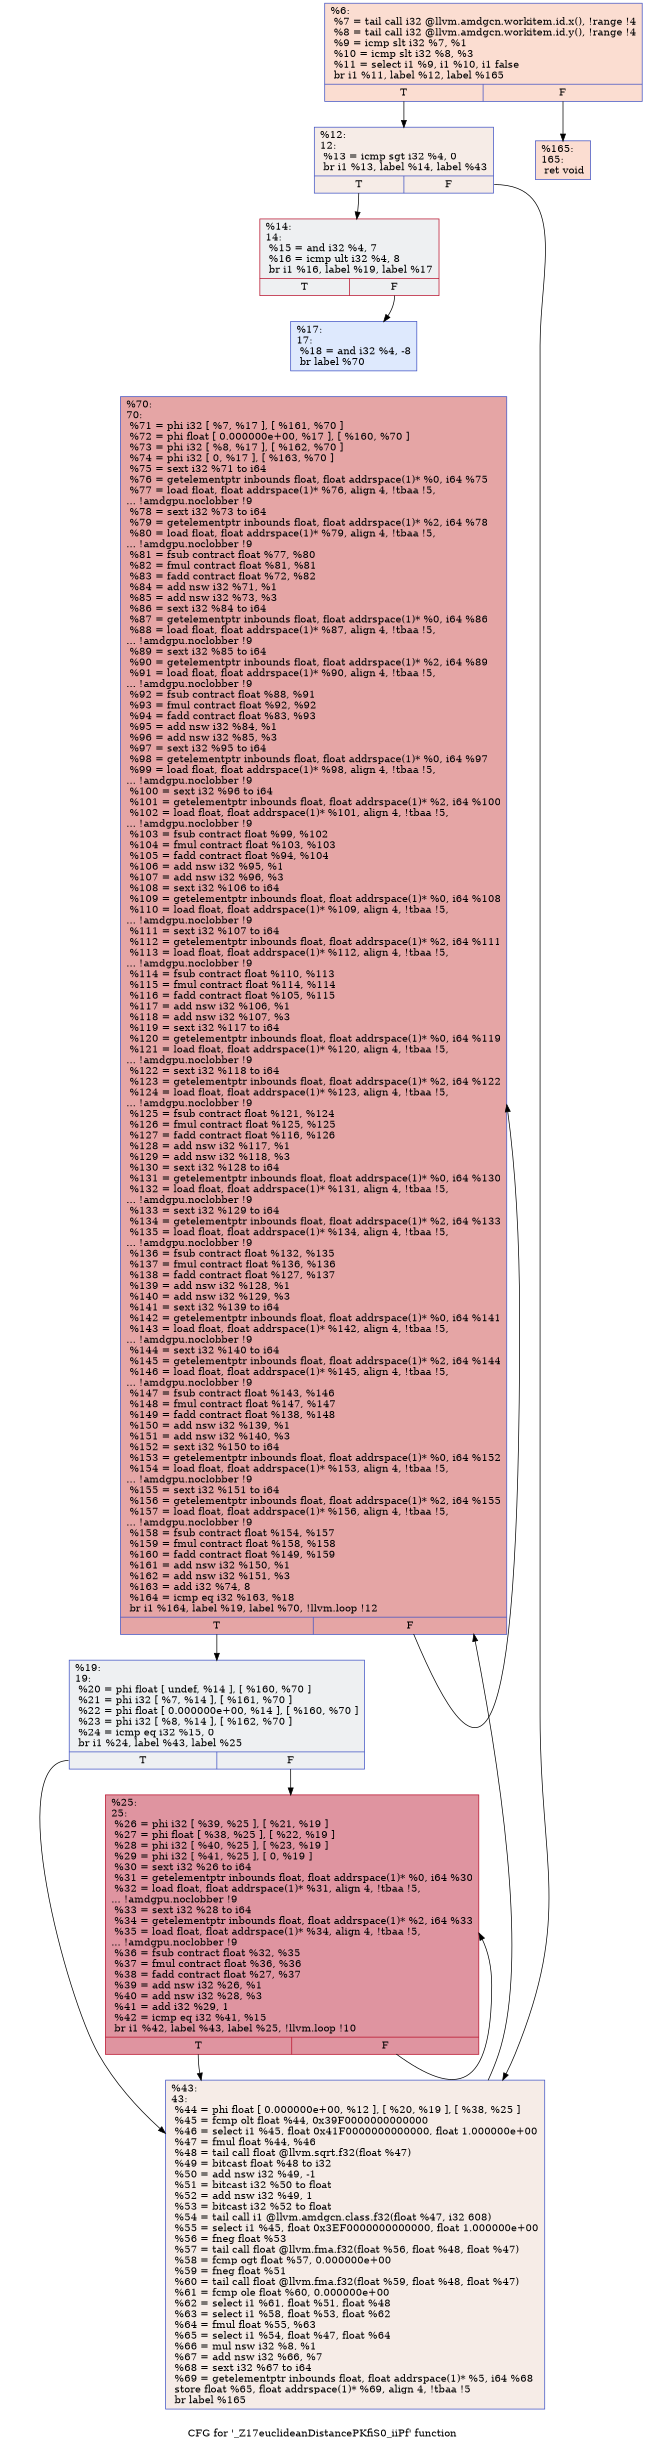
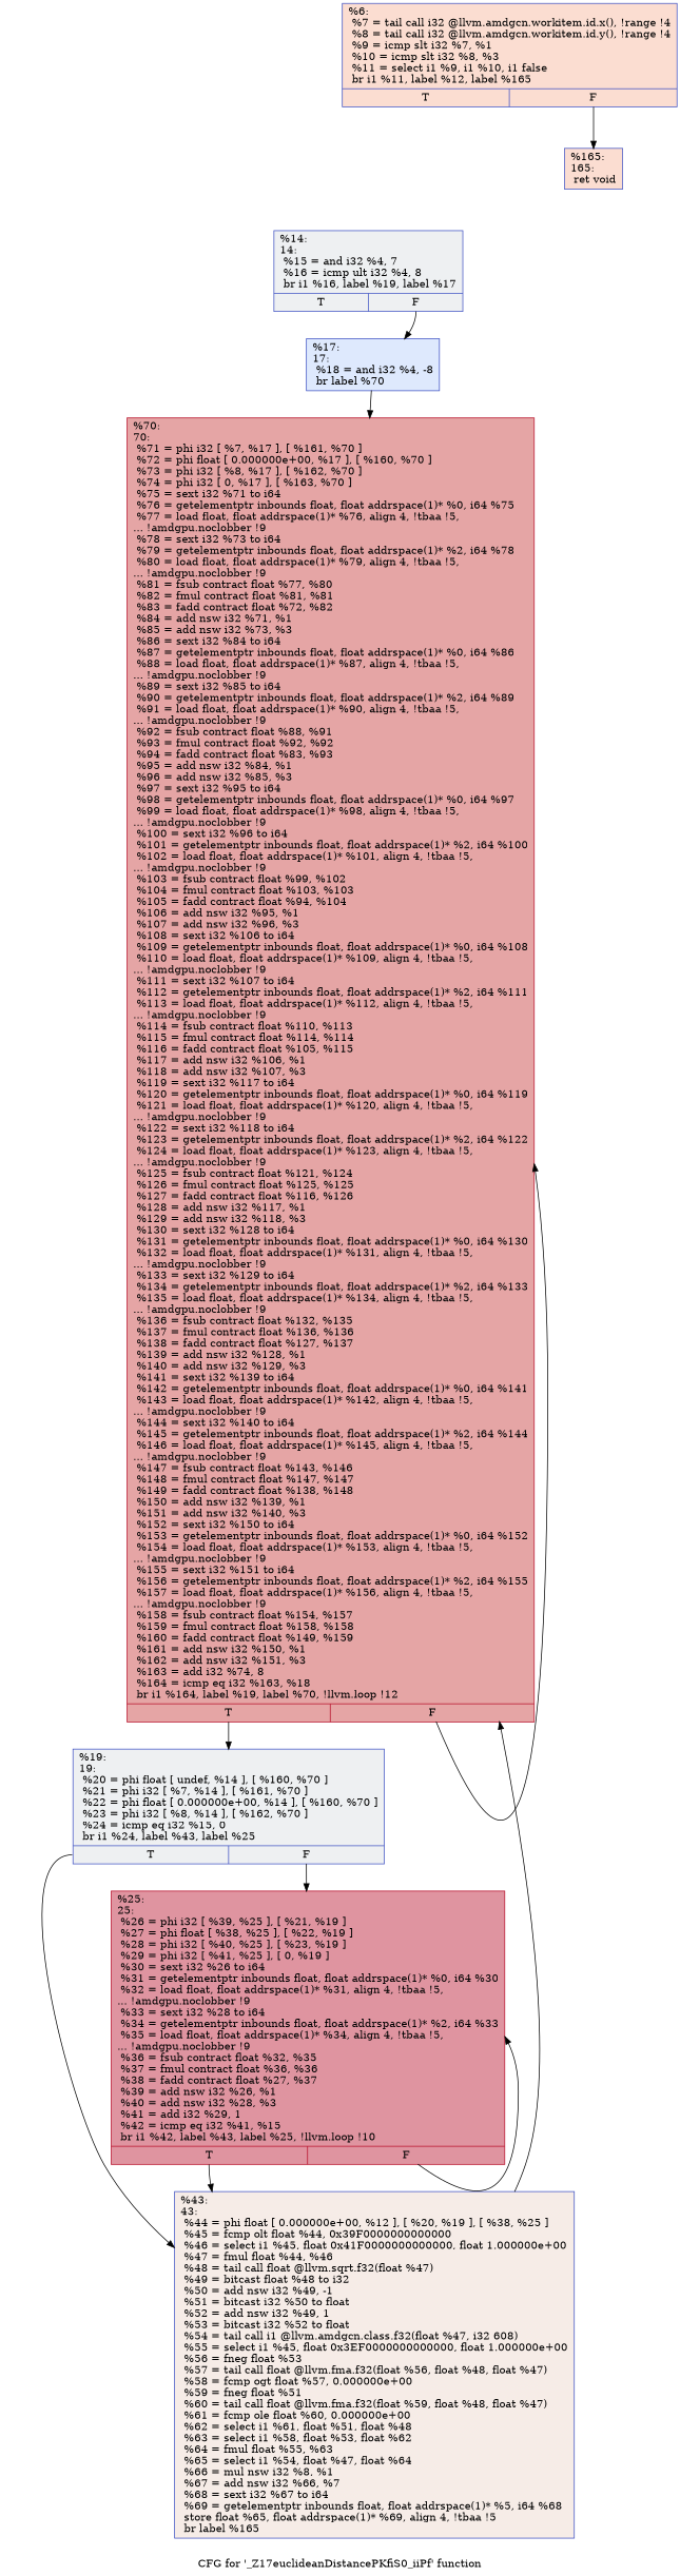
  digraph {
    label="CFG for '_Z17euclideanDistancePKfiS0_iiPf' function"
    node [color="#3d50c3ff" fillcolor="#f7b39670" shape=record style=filled]
    edge [tailport=s0]
    n1 [label="{%6:\l  %7 = tail call i32 @llvm.amdgcn.workitem.id.x(), !range !4\l  %8 = tail call i32 @llvm.amdgcn.workitem.id.y(), !range !4\l  %9 = icmp slt i32 %7, %1\l  %10 = icmp slt i32 %8, %3\l  %11 = select i1 %9, i1 %10, i1 false\l  br i1 %11, label %12, label %165\l|{<s0>T|<s1>F}}"]
-   n2 [fillcolor="#ead5c970" label="{%12:\l12:                                               \l  %13 = icmp sgt i32 %4, 0\l  br i1 %13, label %14, label %43\l|{<s0>T|<s1>F}}"]
    n3 [label="{%165:\l165:                                              \l  ret void\l}"]
-   n4 [color="#b70d28ff" fillcolor="#d9dce170" label="{%14:\l14:                                               \l  %15 = and i32 %4, 7\l  %16 = icmp ult i32 %4, 8\l  br i1 %16, label %19, label %17\l|{<s0>T|<s1>F}}"]
+   n4 [fillcolor="#d9dce170" label="{%14:\l14:                                               \l  %15 = and i32 %4, 7\l  %16 = icmp ult i32 %4, 8\l  br i1 %16, label %19, label %17\l|{<s0>T|<s1>F}}"]
    n5 [fillcolor="#ead5c970" label="{%43:\l43:                                               \l  %44 = phi float [ 0.000000e+00, %12 ], [ %20, %19 ], [ %38, %25 ]\l  %45 = fcmp olt float %44, 0x39F0000000000000\l  %46 = select i1 %45, float 0x41F0000000000000, float 1.000000e+00\l  %47 = fmul float %44, %46\l  %48 = tail call float @llvm.sqrt.f32(float %47)\l  %49 = bitcast float %48 to i32\l  %50 = add nsw i32 %49, -1\l  %51 = bitcast i32 %50 to float\l  %52 = add nsw i32 %49, 1\l  %53 = bitcast i32 %52 to float\l  %54 = tail call i1 @llvm.amdgcn.class.f32(float %47, i32 608)\l  %55 = select i1 %45, float 0x3EF0000000000000, float 1.000000e+00\l  %56 = fneg float %53\l  %57 = tail call float @llvm.fma.f32(float %56, float %48, float %47)\l  %58 = fcmp ogt float %57, 0.000000e+00\l  %59 = fneg float %51\l  %60 = tail call float @llvm.fma.f32(float %59, float %48, float %47)\l  %61 = fcmp ole float %60, 0.000000e+00\l  %62 = select i1 %61, float %51, float %48\l  %63 = select i1 %58, float %53, float %62\l  %64 = fmul float %55, %63\l  %65 = select i1 %54, float %47, float %64\l  %66 = mul nsw i32 %8, %1\l  %67 = add nsw i32 %66, %7\l  %68 = sext i32 %67 to i64\l  %69 = getelementptr inbounds float, float addrspace(1)* %5, i64 %68\l  store float %65, float addrspace(1)* %69, align 4, !tbaa !5\l  br label %165\l}"]
    n6 [fillcolor="#b5cdfa70" label="{%17:\l17:                                               \l  %18 = and i32 %4, -8\l  br label %70\l}"]
-   n7 [fillcolor="#c5333470" label="{%70:\l70:                                               \l  %71 = phi i32 [ %7, %17 ], [ %161, %70 ]\l  %72 = phi float [ 0.000000e+00, %17 ], [ %160, %70 ]\l  %73 = phi i32 [ %8, %17 ], [ %162, %70 ]\l  %74 = phi i32 [ 0, %17 ], [ %163, %70 ]\l  %75 = sext i32 %71 to i64\l  %76 = getelementptr inbounds float, float addrspace(1)* %0, i64 %75\l  %77 = load float, float addrspace(1)* %76, align 4, !tbaa !5,\l... !amdgpu.noclobber !9\l  %78 = sext i32 %73 to i64\l  %79 = getelementptr inbounds float, float addrspace(1)* %2, i64 %78\l  %80 = load float, float addrspace(1)* %79, align 4, !tbaa !5,\l... !amdgpu.noclobber !9\l  %81 = fsub contract float %77, %80\l  %82 = fmul contract float %81, %81\l  %83 = fadd contract float %72, %82\l  %84 = add nsw i32 %71, %1\l  %85 = add nsw i32 %73, %3\l  %86 = sext i32 %84 to i64\l  %87 = getelementptr inbounds float, float addrspace(1)* %0, i64 %86\l  %88 = load float, float addrspace(1)* %87, align 4, !tbaa !5,\l... !amdgpu.noclobber !9\l  %89 = sext i32 %85 to i64\l  %90 = getelementptr inbounds float, float addrspace(1)* %2, i64 %89\l  %91 = load float, float addrspace(1)* %90, align 4, !tbaa !5,\l... !amdgpu.noclobber !9\l  %92 = fsub contract float %88, %91\l  %93 = fmul contract float %92, %92\l  %94 = fadd contract float %83, %93\l  %95 = add nsw i32 %84, %1\l  %96 = add nsw i32 %85, %3\l  %97 = sext i32 %95 to i64\l  %98 = getelementptr inbounds float, float addrspace(1)* %0, i64 %97\l  %99 = load float, float addrspace(1)* %98, align 4, !tbaa !5,\l... !amdgpu.noclobber !9\l  %100 = sext i32 %96 to i64\l  %101 = getelementptr inbounds float, float addrspace(1)* %2, i64 %100\l  %102 = load float, float addrspace(1)* %101, align 4, !tbaa !5,\l... !amdgpu.noclobber !9\l  %103 = fsub contract float %99, %102\l  %104 = fmul contract float %103, %103\l  %105 = fadd contract float %94, %104\l  %106 = add nsw i32 %95, %1\l  %107 = add nsw i32 %96, %3\l  %108 = sext i32 %106 to i64\l  %109 = getelementptr inbounds float, float addrspace(1)* %0, i64 %108\l  %110 = load float, float addrspace(1)* %109, align 4, !tbaa !5,\l... !amdgpu.noclobber !9\l  %111 = sext i32 %107 to i64\l  %112 = getelementptr inbounds float, float addrspace(1)* %2, i64 %111\l  %113 = load float, float addrspace(1)* %112, align 4, !tbaa !5,\l... !amdgpu.noclobber !9\l  %114 = fsub contract float %110, %113\l  %115 = fmul contract float %114, %114\l  %116 = fadd contract float %105, %115\l  %117 = add nsw i32 %106, %1\l  %118 = add nsw i32 %107, %3\l  %119 = sext i32 %117 to i64\l  %120 = getelementptr inbounds float, float addrspace(1)* %0, i64 %119\l  %121 = load float, float addrspace(1)* %120, align 4, !tbaa !5,\l... !amdgpu.noclobber !9\l  %122 = sext i32 %118 to i64\l  %123 = getelementptr inbounds float, float addrspace(1)* %2, i64 %122\l  %124 = load float, float addrspace(1)* %123, align 4, !tbaa !5,\l... !amdgpu.noclobber !9\l  %125 = fsub contract float %121, %124\l  %126 = fmul contract float %125, %125\l  %127 = fadd contract float %116, %126\l  %128 = add nsw i32 %117, %1\l  %129 = add nsw i32 %118, %3\l  %130 = sext i32 %128 to i64\l  %131 = getelementptr inbounds float, float addrspace(1)* %0, i64 %130\l  %132 = load float, float addrspace(1)* %131, align 4, !tbaa !5,\l... !amdgpu.noclobber !9\l  %133 = sext i32 %129 to i64\l  %134 = getelementptr inbounds float, float addrspace(1)* %2, i64 %133\l  %135 = load float, float addrspace(1)* %134, align 4, !tbaa !5,\l... !amdgpu.noclobber !9\l  %136 = fsub contract float %132, %135\l  %137 = fmul contract float %136, %136\l  %138 = fadd contract float %127, %137\l  %139 = add nsw i32 %128, %1\l  %140 = add nsw i32 %129, %3\l  %141 = sext i32 %139 to i64\l  %142 = getelementptr inbounds float, float addrspace(1)* %0, i64 %141\l  %143 = load float, float addrspace(1)* %142, align 4, !tbaa !5,\l... !amdgpu.noclobber !9\l  %144 = sext i32 %140 to i64\l  %145 = getelementptr inbounds float, float addrspace(1)* %2, i64 %144\l  %146 = load float, float addrspace(1)* %145, align 4, !tbaa !5,\l... !amdgpu.noclobber !9\l  %147 = fsub contract float %143, %146\l  %148 = fmul contract float %147, %147\l  %149 = fadd contract float %138, %148\l  %150 = add nsw i32 %139, %1\l  %151 = add nsw i32 %140, %3\l  %152 = sext i32 %150 to i64\l  %153 = getelementptr inbounds float, float addrspace(1)* %0, i64 %152\l  %154 = load float, float addrspace(1)* %153, align 4, !tbaa !5,\l... !amdgpu.noclobber !9\l  %155 = sext i32 %151 to i64\l  %156 = getelementptr inbounds float, float addrspace(1)* %2, i64 %155\l  %157 = load float, float addrspace(1)* %156, align 4, !tbaa !5,\l... !amdgpu.noclobber !9\l  %158 = fsub contract float %154, %157\l  %159 = fmul contract float %158, %158\l  %160 = fadd contract float %149, %159\l  %161 = add nsw i32 %150, %1\l  %162 = add nsw i32 %151, %3\l  %163 = add i32 %74, 8\l  %164 = icmp eq i32 %163, %18\l  br i1 %164, label %19, label %70, !llvm.loop !12\l|{<s0>T|<s1>F}}"]
+   n7 [color="#b70d28ff" fillcolor="#c5333470" label="{%70:\l70:                                               \l  %71 = phi i32 [ %7, %17 ], [ %161, %70 ]\l  %72 = phi float [ 0.000000e+00, %17 ], [ %160, %70 ]\l  %73 = phi i32 [ %8, %17 ], [ %162, %70 ]\l  %74 = phi i32 [ 0, %17 ], [ %163, %70 ]\l  %75 = sext i32 %71 to i64\l  %76 = getelementptr inbounds float, float addrspace(1)* %0, i64 %75\l  %77 = load float, float addrspace(1)* %76, align 4, !tbaa !5,\l... !amdgpu.noclobber !9\l  %78 = sext i32 %73 to i64\l  %79 = getelementptr inbounds float, float addrspace(1)* %2, i64 %78\l  %80 = load float, float addrspace(1)* %79, align 4, !tbaa !5,\l... !amdgpu.noclobber !9\l  %81 = fsub contract float %77, %80\l  %82 = fmul contract float %81, %81\l  %83 = fadd contract float %72, %82\l  %84 = add nsw i32 %71, %1\l  %85 = add nsw i32 %73, %3\l  %86 = sext i32 %84 to i64\l  %87 = getelementptr inbounds float, float addrspace(1)* %0, i64 %86\l  %88 = load float, float addrspace(1)* %87, align 4, !tbaa !5,\l... !amdgpu.noclobber !9\l  %89 = sext i32 %85 to i64\l  %90 = getelementptr inbounds float, float addrspace(1)* %2, i64 %89\l  %91 = load float, float addrspace(1)* %90, align 4, !tbaa !5,\l... !amdgpu.noclobber !9\l  %92 = fsub contract float %88, %91\l  %93 = fmul contract float %92, %92\l  %94 = fadd contract float %83, %93\l  %95 = add nsw i32 %84, %1\l  %96 = add nsw i32 %85, %3\l  %97 = sext i32 %95 to i64\l  %98 = getelementptr inbounds float, float addrspace(1)* %0, i64 %97\l  %99 = load float, float addrspace(1)* %98, align 4, !tbaa !5,\l... !amdgpu.noclobber !9\l  %100 = sext i32 %96 to i64\l  %101 = getelementptr inbounds float, float addrspace(1)* %2, i64 %100\l  %102 = load float, float addrspace(1)* %101, align 4, !tbaa !5,\l... !amdgpu.noclobber !9\l  %103 = fsub contract float %99, %102\l  %104 = fmul contract float %103, %103\l  %105 = fadd contract float %94, %104\l  %106 = add nsw i32 %95, %1\l  %107 = add nsw i32 %96, %3\l  %108 = sext i32 %106 to i64\l  %109 = getelementptr inbounds float, float addrspace(1)* %0, i64 %108\l  %110 = load float, float addrspace(1)* %109, align 4, !tbaa !5,\l... !amdgpu.noclobber !9\l  %111 = sext i32 %107 to i64\l  %112 = getelementptr inbounds float, float addrspace(1)* %2, i64 %111\l  %113 = load float, float addrspace(1)* %112, align 4, !tbaa !5,\l... !amdgpu.noclobber !9\l  %114 = fsub contract float %110, %113\l  %115 = fmul contract float %114, %114\l  %116 = fadd contract float %105, %115\l  %117 = add nsw i32 %106, %1\l  %118 = add nsw i32 %107, %3\l  %119 = sext i32 %117 to i64\l  %120 = getelementptr inbounds float, float addrspace(1)* %0, i64 %119\l  %121 = load float, float addrspace(1)* %120, align 4, !tbaa !5,\l... !amdgpu.noclobber !9\l  %122 = sext i32 %118 to i64\l  %123 = getelementptr inbounds float, float addrspace(1)* %2, i64 %122\l  %124 = load float, float addrspace(1)* %123, align 4, !tbaa !5,\l... !amdgpu.noclobber !9\l  %125 = fsub contract float %121, %124\l  %126 = fmul contract float %125, %125\l  %127 = fadd contract float %116, %126\l  %128 = add nsw i32 %117, %1\l  %129 = add nsw i32 %118, %3\l  %130 = sext i32 %128 to i64\l  %131 = getelementptr inbounds float, float addrspace(1)* %0, i64 %130\l  %132 = load float, float addrspace(1)* %131, align 4, !tbaa !5,\l... !amdgpu.noclobber !9\l  %133 = sext i32 %129 to i64\l  %134 = getelementptr inbounds float, float addrspace(1)* %2, i64 %133\l  %135 = load float, float addrspace(1)* %134, align 4, !tbaa !5,\l... !amdgpu.noclobber !9\l  %136 = fsub contract float %132, %135\l  %137 = fmul contract float %136, %136\l  %138 = fadd contract float %127, %137\l  %139 = add nsw i32 %128, %1\l  %140 = add nsw i32 %129, %3\l  %141 = sext i32 %139 to i64\l  %142 = getelementptr inbounds float, float addrspace(1)* %0, i64 %141\l  %143 = load float, float addrspace(1)* %142, align 4, !tbaa !5,\l... !amdgpu.noclobber !9\l  %144 = sext i32 %140 to i64\l  %145 = getelementptr inbounds float, float addrspace(1)* %2, i64 %144\l  %146 = load float, float addrspace(1)* %145, align 4, !tbaa !5,\l... !amdgpu.noclobber !9\l  %147 = fsub contract float %143, %146\l  %148 = fmul contract float %147, %147\l  %149 = fadd contract float %138, %148\l  %150 = add nsw i32 %139, %1\l  %151 = add nsw i32 %140, %3\l  %152 = sext i32 %150 to i64\l  %153 = getelementptr inbounds float, float addrspace(1)* %0, i64 %152\l  %154 = load float, float addrspace(1)* %153, align 4, !tbaa !5,\l... !amdgpu.noclobber !9\l  %155 = sext i32 %151 to i64\l  %156 = getelementptr inbounds float, float addrspace(1)* %2, i64 %155\l  %157 = load float, float addrspace(1)* %156, align 4, !tbaa !5,\l... !amdgpu.noclobber !9\l  %158 = fsub contract float %154, %157\l  %159 = fmul contract float %158, %158\l  %160 = fadd contract float %149, %159\l  %161 = add nsw i32 %150, %1\l  %162 = add nsw i32 %151, %3\l  %163 = add i32 %74, 8\l  %164 = icmp eq i32 %163, %18\l  br i1 %164, label %19, label %70, !llvm.loop !12\l|{<s0>T|<s1>F}}"]
    n8 [fillcolor="#d9dce170" label="{%19:\l19:                                               \l  %20 = phi float [ undef, %14 ], [ %160, %70 ]\l  %21 = phi i32 [ %7, %14 ], [ %161, %70 ]\l  %22 = phi float [ 0.000000e+00, %14 ], [ %160, %70 ]\l  %23 = phi i32 [ %8, %14 ], [ %162, %70 ]\l  %24 = icmp eq i32 %15, 0\l  br i1 %24, label %43, label %25\l|{<s0>T|<s1>F}}"]
    n9 [color="#b70d28ff" fillcolor="#b70d2870" label="{%25:\l25:                                               \l  %26 = phi i32 [ %39, %25 ], [ %21, %19 ]\l  %27 = phi float [ %38, %25 ], [ %22, %19 ]\l  %28 = phi i32 [ %40, %25 ], [ %23, %19 ]\l  %29 = phi i32 [ %41, %25 ], [ 0, %19 ]\l  %30 = sext i32 %26 to i64\l  %31 = getelementptr inbounds float, float addrspace(1)* %0, i64 %30\l  %32 = load float, float addrspace(1)* %31, align 4, !tbaa !5,\l... !amdgpu.noclobber !9\l  %33 = sext i32 %28 to i64\l  %34 = getelementptr inbounds float, float addrspace(1)* %2, i64 %33\l  %35 = load float, float addrspace(1)* %34, align 4, !tbaa !5,\l... !amdgpu.noclobber !9\l  %36 = fsub contract float %32, %35\l  %37 = fmul contract float %36, %36\l  %38 = fadd contract float %27, %37\l  %39 = add nsw i32 %26, %1\l  %40 = add nsw i32 %28, %3\l  %41 = add i32 %29, 1\l  %42 = icmp eq i32 %41, %15\l  br i1 %42, label %43, label %25, !llvm.loop !10\l|{<s0>T|<s1>F}}"]
-   n1 -> n2
    n1 -> n3 [tailport=s1]
-   n2 -> n4
-   n2 -> n5 [tailport=s1]
    n4 -> n6 [tailport=s1]
    n5 -> n7
+   n6 -> n7
    n7 -> n7 [tailport=s1]
    n7 -> n8
    n8 -> n5
    n8 -> n9 [tailport=s1]
    n9 -> n5
    n9 -> n9 [tailport=s1]
  }
